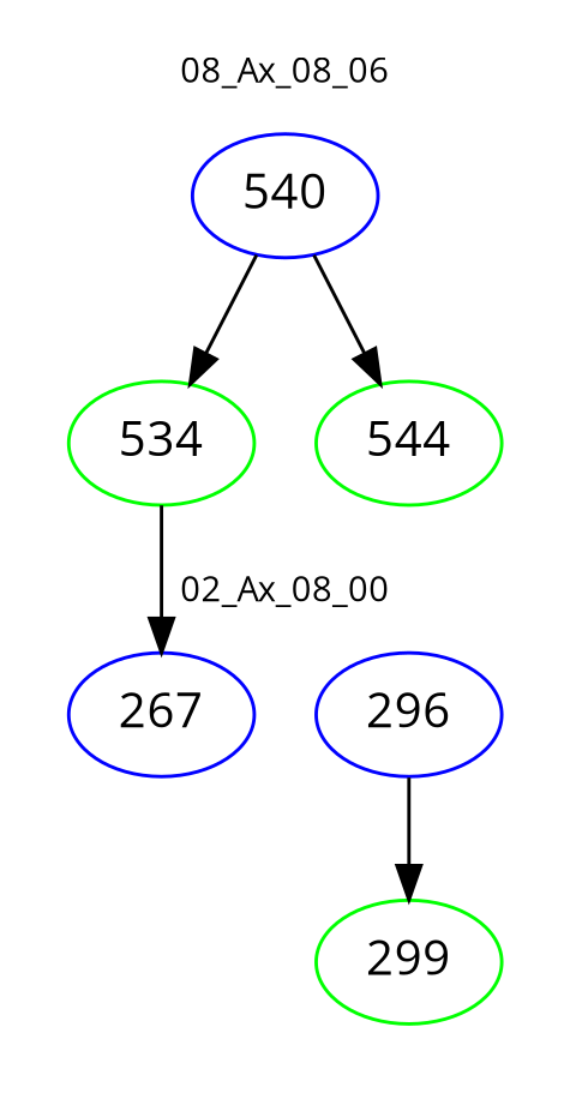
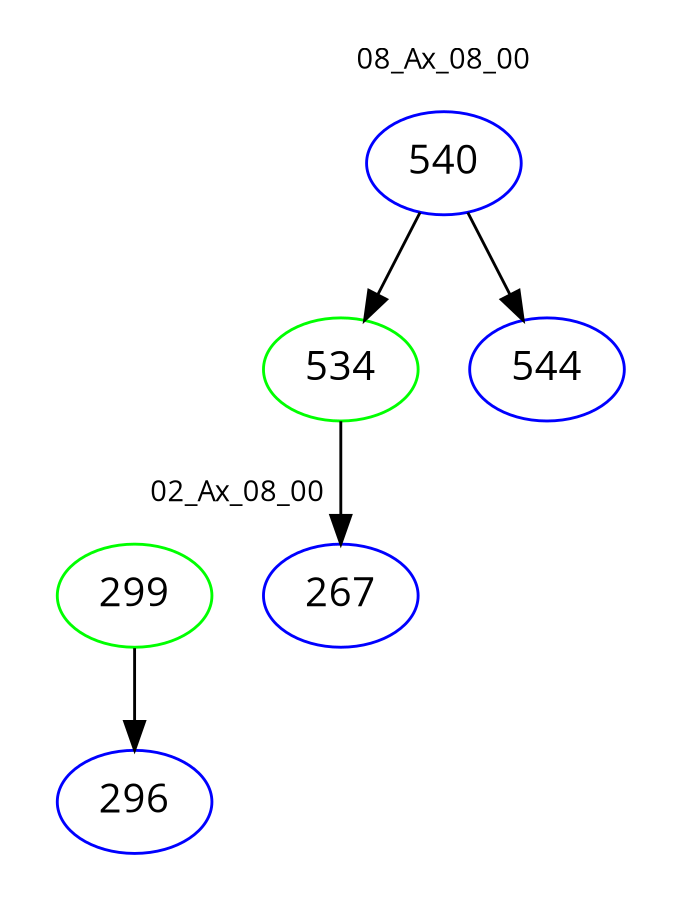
  digraph {
    fontname="Open Sans"
    node [color=blue fontname="Open Sans"]
    edge [color=black fontname="Open Sans"]
    n1 [label=296]
    n2 [label=267]
    n3 [color=green label=299]
    n4 [label=540]
    n5 [color=green label=534]
-   n6 [color=green label=544]
+   n6 [label=544]
    subgraph cluster_1 {
      color=white
      fontsize=10
      label="02_Ax_08_00"
      n1
      n2
      n3
    }
    subgraph cluster_2 {
      color=white
      fontsize=10
-     label="08_Ax_08_06"
+     label="08_Ax_08_00"
      n4
      n5
      n6
    }
-   n1 -> n3
+   n3 -> n1
    n4 -> n5
    n4 -> n6
    n5 -> n2
  }
